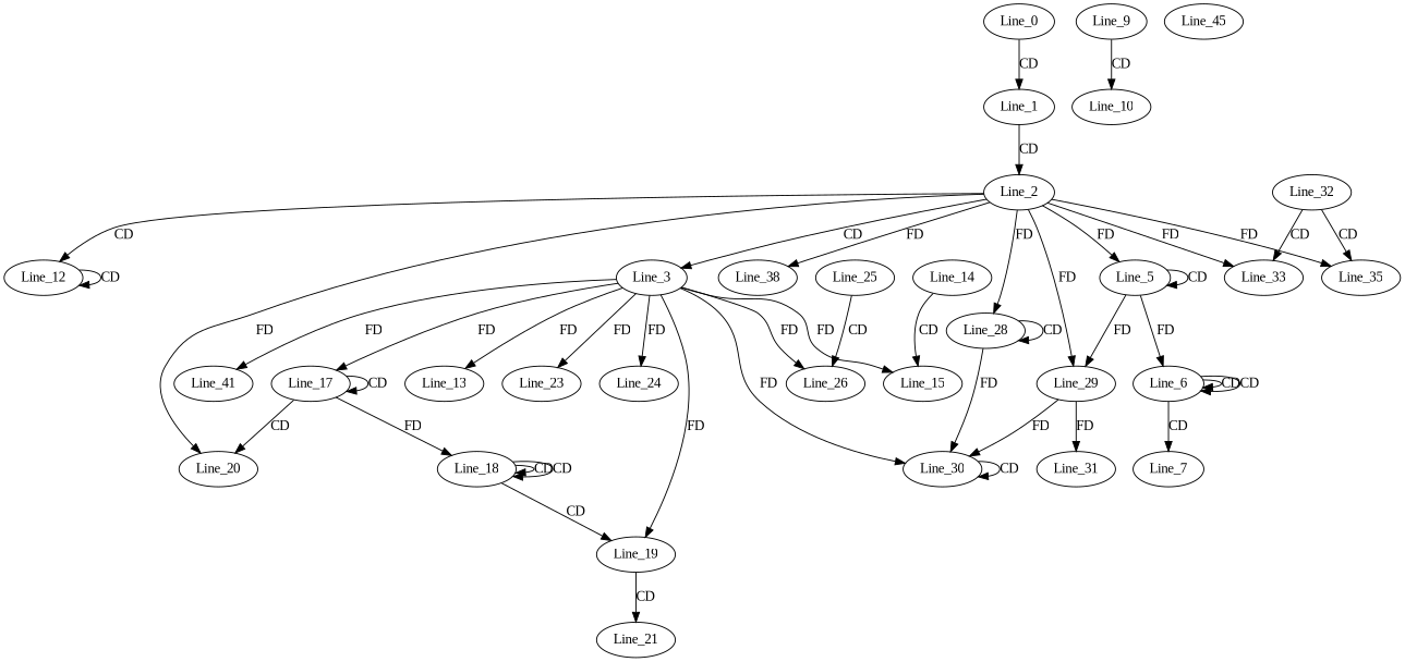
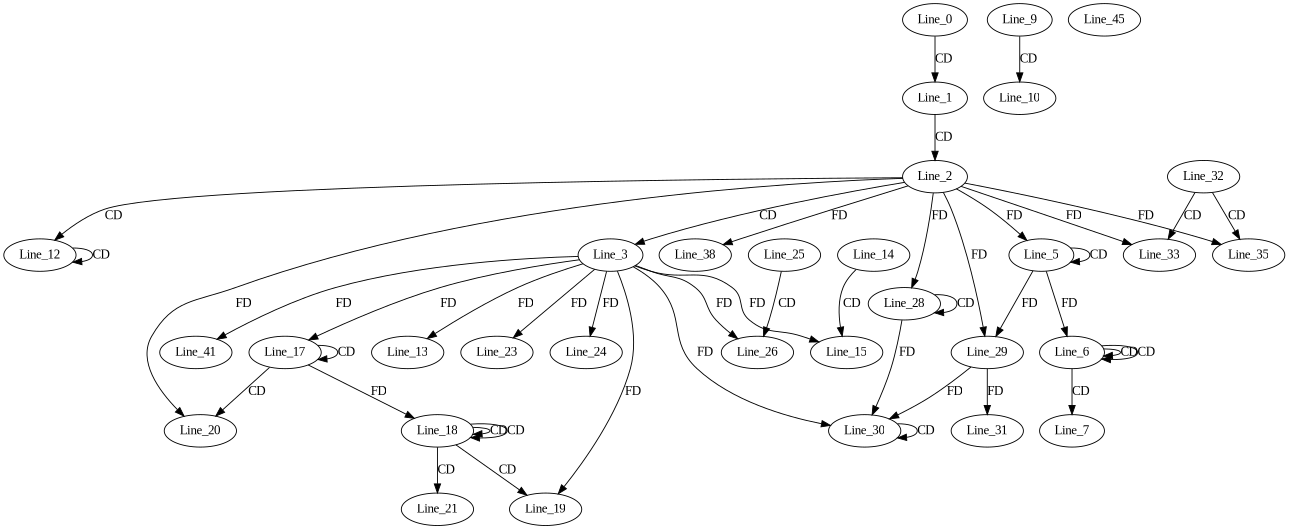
  digraph {
    fontname="Liberation Serif"
    node [fontname="Liberation Serif"]
    edge [fontname="Liberation Serif"]
    Line_0
    Line_1
    Line_2
    Line_3
    Line_5
    Line_12
    Line_20
    Line_28
    Line_29
    Line_33
    Line_35
    Line_38
    Line_13
    Line_15
    Line_17
    Line_19
    Line_23
    Line_24
    Line_26
    Line_30
    Line_41
    Line_6
    Line_31
    Line_18
    Line_7
    Line_9
    Line_10
    Line_14
    Line_21
    Line_25
    Line_32
    Line_45
    Line_0 -> Line_1 [label=CD]
    Line_1 -> Line_2 [label=CD]
    Line_2 -> Line_3 [label=CD]
    Line_2 -> Line_5 [label=FD]
    Line_2 -> Line_12 [label=CD]
    Line_2 -> Line_20 [label=FD]
    Line_2 -> Line_28 [label=FD]
    Line_2 -> Line_29 [label=FD]
    Line_2 -> Line_33 [label=FD]
    Line_2 -> Line_35 [label=FD]
    Line_2 -> Line_38 [label=FD]
    Line_3 -> Line_13 [label=FD]
    Line_3 -> Line_15 [label=FD]
    Line_3 -> Line_17 [label=FD]
    Line_3 -> Line_19 [label=FD]
    Line_3 -> Line_23 [label=FD]
    Line_3 -> Line_24 [label=FD]
    Line_3 -> Line_26 [label=FD]
    Line_3 -> Line_30 [label=FD]
    Line_3 -> Line_41 [label=FD]
    Line_5 -> Line_5 [label=CD]
    Line_5 -> Line_29 [label=FD]
    Line_5 -> Line_6 [label=FD]
    Line_12 -> Line_12 [label=CD]
    Line_28 -> Line_28 [label=CD]
    Line_28 -> Line_30 [label=FD]
    Line_29 -> Line_30 [label=FD]
    Line_29 -> Line_31 [label=FD]
    Line_17 -> Line_20 [label=CD]
    Line_17 -> Line_17 [label=CD]
    Line_17 -> Line_18 [label=FD]
    Line_30 -> Line_30 [label=CD]
    Line_6 -> Line_6 [label=CD]
    Line_6 -> Line_6 [label=CD]
    Line_6 -> Line_7 [label=CD]
    Line_18 -> Line_19 [label=CD]
    Line_18 -> Line_18 [label=CD]
    Line_18 -> Line_18 [label=CD]
-   Line_19 -> Line_21 [label=CD]
+   Line_18 -> Line_21 [label=CD]
    Line_9 -> Line_10 [label=CD]
    Line_14 -> Line_15 [label=CD]
    Line_25 -> Line_26 [label=CD]
    Line_32 -> Line_33 [label=CD]
    Line_32 -> Line_35 [label=CD]
  }
